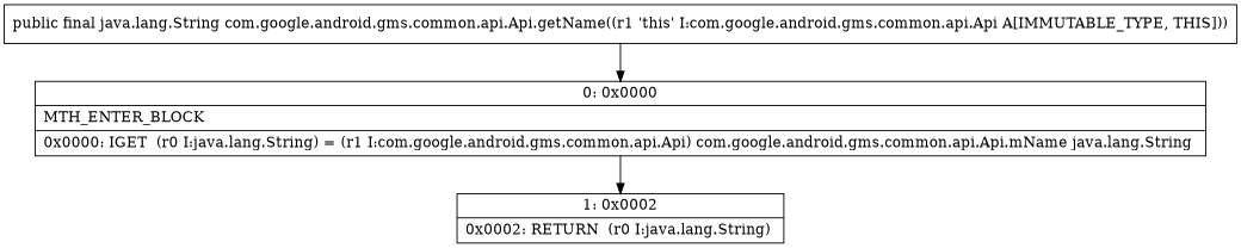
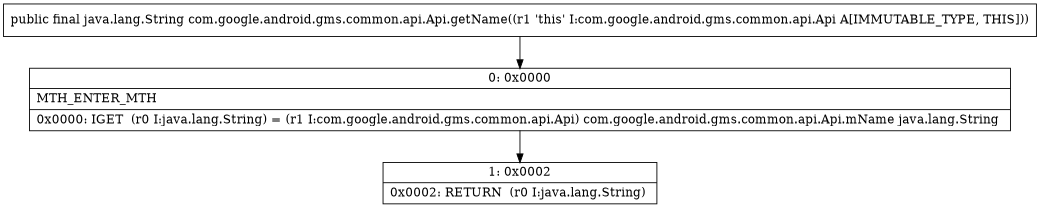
  digraph {
    node [shape=record]
-   n1 [label="{0\:\ 0x0000|MTH_ENTER_BLOCK\l|0x0000: IGET  (r0 I:java.lang.String) = (r1 I:com.google.android.gms.common.api.Api) com.google.android.gms.common.api.Api.mName java.lang.String \l}"]
+   n1 [label="{0\:\ 0x0000|MTH_ENTER_MTH\l|0x0000: IGET  (r0 I:java.lang.String) = (r1 I:com.google.android.gms.common.api.Api) com.google.android.gms.common.api.Api.mName java.lang.String \l}"]
    n2 [label="{1\:\ 0x0002|0x0002: RETURN  (r0 I:java.lang.String) \l}"]
    n3 [label="{public final java.lang.String com.google.android.gms.common.api.Api.getName((r1 'this' I:com.google.android.gms.common.api.Api A[IMMUTABLE_TYPE, THIS])) }"]
    n1 -> n2
    n3 -> n1
  }
